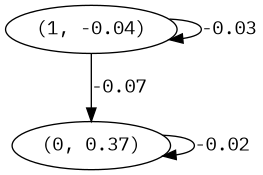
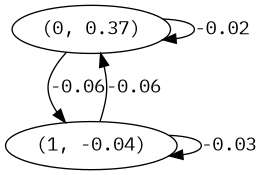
  digraph {
    fontname="IBM Plex Mono"
    node [fontname="IBM Plex Mono"]
    edge [fontname="IBM Plex Mono"]
    n1 [label="(0, 0.37)"]
    n2 [label="(1, -0.04)"]
    n1 -> n1 [label=-0.02]
-   n2 -> n1 [label=-0.07]
+   n1 -> n2 [label=-0.06]
+   n2 -> n1 [label=-0.06]
    n2 -> n2 [label=-0.03]
  }
